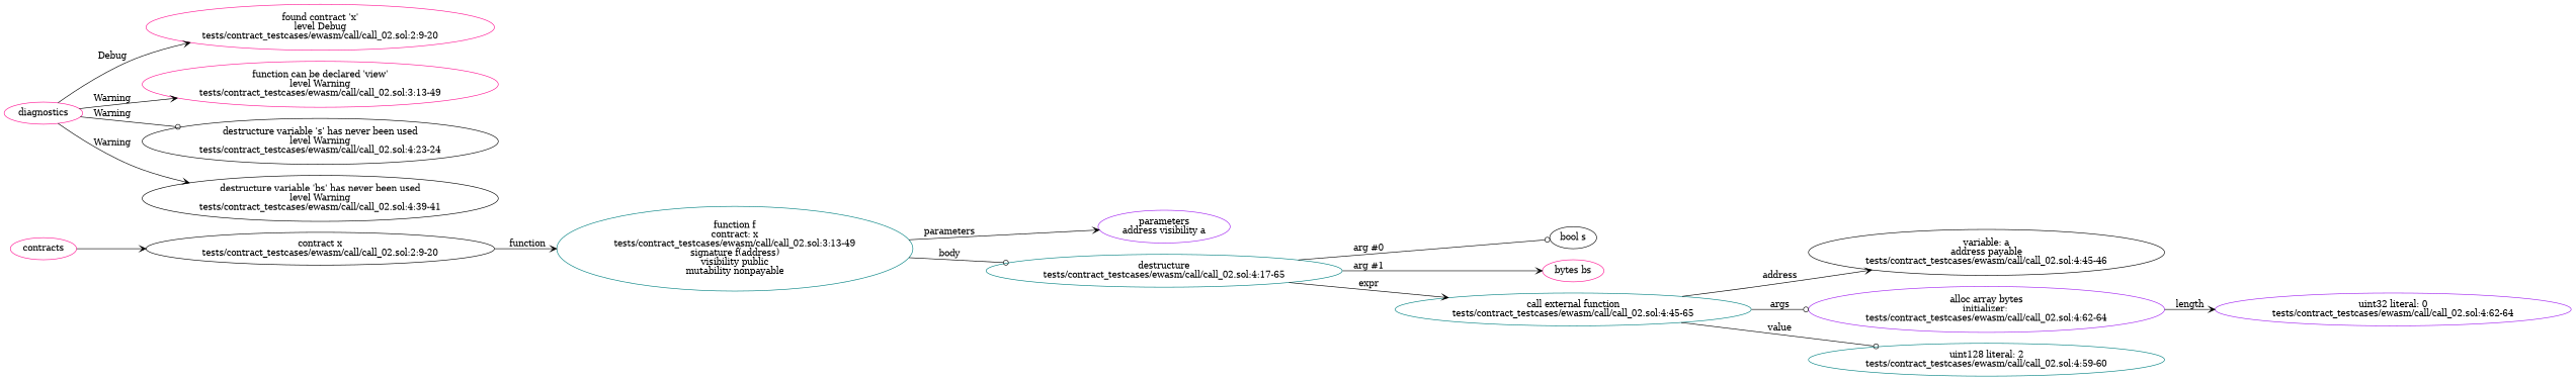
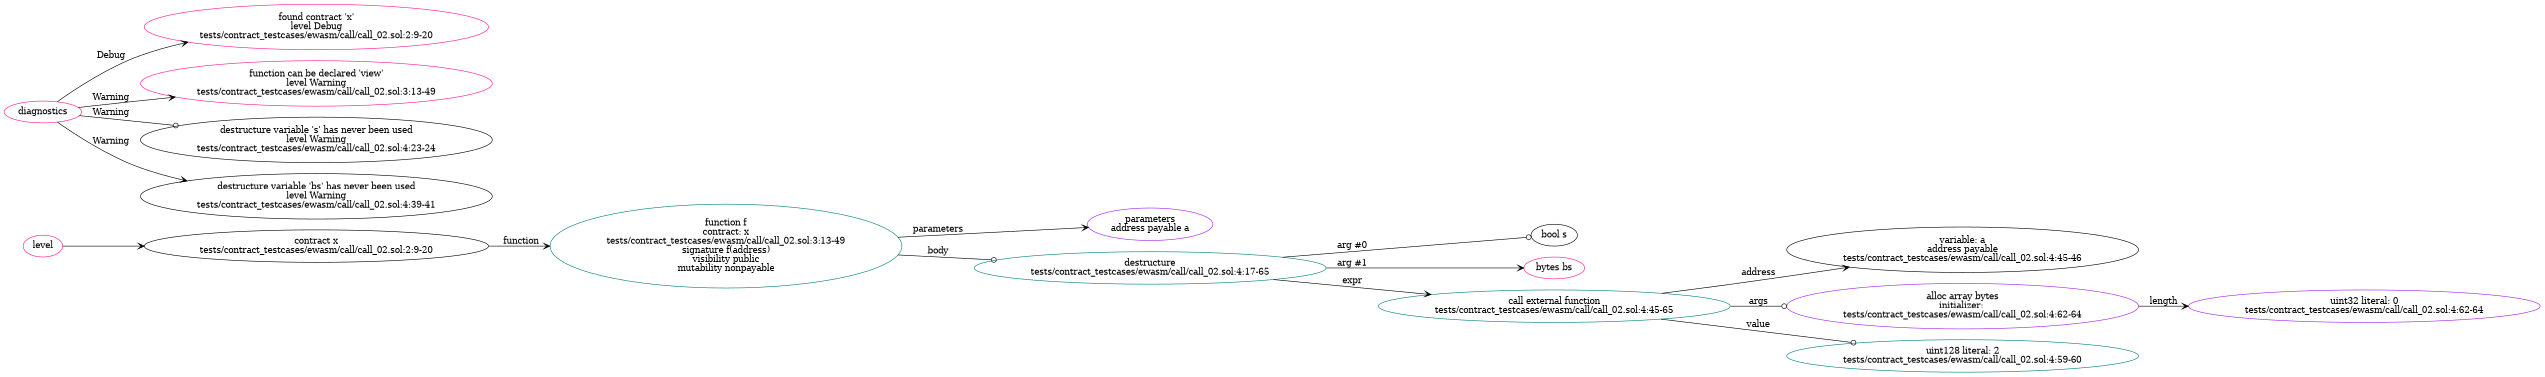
  strict digraph {
    rankdir=LR
    node [color=black]
    edge [arrowhead=vee]
    n1 [label="contract x\ntests/contract_testcases/ewasm/call/call_02.sol:2:9-20"]
    n2 [color=teal label="function f\ncontract: x\ntests/contract_testcases/ewasm/call/call_02.sol:3:13-49\nsignature f(address)\nvisibility public\nmutability nonpayable"]
-   n3 [color=purple label="parameters\naddress visibility a"]
+   n3 [color=purple label="parameters\naddress payable a"]
    n4 [color=teal label="destructure\ntests/contract_testcases/ewasm/call/call_02.sol:4:17-65"]
    n5 [label="bool s"]
    n6 [color=deeppink label="bytes bs"]
    n7 [color=teal label="call external function\ntests/contract_testcases/ewasm/call/call_02.sol:4:45-65"]
    n8 [label="variable: a\naddress payable\ntests/contract_testcases/ewasm/call/call_02.sol:4:45-46"]
    n9 [color=purple label="alloc array bytes\ninitializer: \ntests/contract_testcases/ewasm/call/call_02.sol:4:62-64"]
    n10 [color=teal label="uint128 literal: 2\ntests/contract_testcases/ewasm/call/call_02.sol:4:59-60"]
    n11 [color=purple label="uint32 literal: 0\ntests/contract_testcases/ewasm/call/call_02.sol:4:62-64"]
    n12 [color=deeppink label="found contract 'x'\nlevel Debug\ntests/contract_testcases/ewasm/call/call_02.sol:2:9-20"]
    n13 [color=deeppink label="function can be declared 'view'\nlevel Warning\ntests/contract_testcases/ewasm/call/call_02.sol:3:13-49"]
    n14 [label="destructure variable 's' has never been used\nlevel Warning\ntests/contract_testcases/ewasm/call/call_02.sol:4:23-24"]
    n15 [label="destructure variable 'bs' has never been used\nlevel Warning\ntests/contract_testcases/ewasm/call/call_02.sol:4:39-41"]
-   contracts [color=deeppink]
+   contracts [color=deeppink label=level]
    diagnostics [color=deeppink]
    n1 -> n2 [label=function]
    n2 -> n3 [label=parameters]
    n2 -> n4 [arrowhead=odot label=body]
    n4 -> n5 [arrowhead=odot label="arg #0"]
    n4 -> n6 [label="arg #1"]
    n4 -> n7 [label=expr]
    n7 -> n8 [label=address]
    n7 -> n9 [arrowhead=odot label=args]
    n7 -> n10 [arrowhead=odot label=value]
    n9 -> n11 [label=length]
    contracts -> n1
    diagnostics -> n12 [label=Debug]
    diagnostics -> n13 [label=Warning]
    diagnostics -> n14 [arrowhead=odot label=Warning]
    diagnostics -> n15 [label=Warning]
  }
